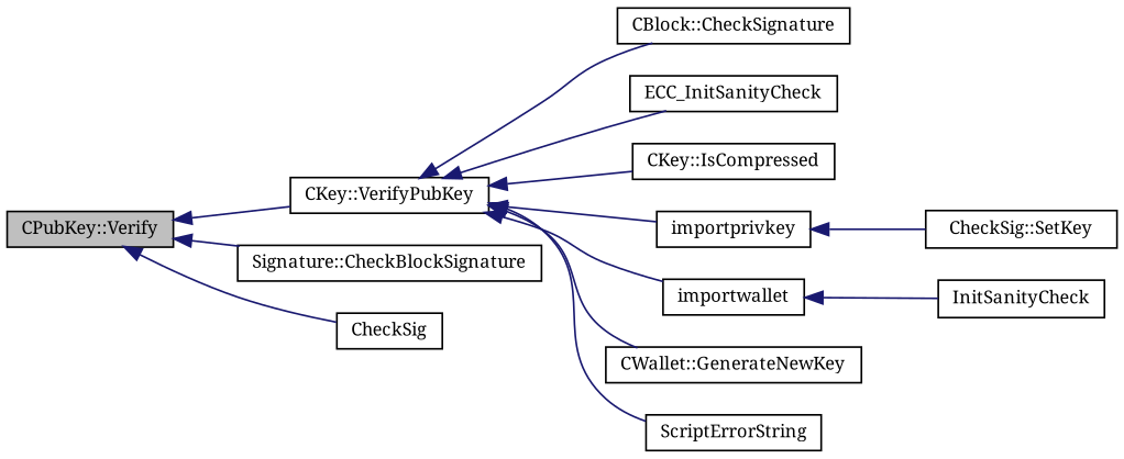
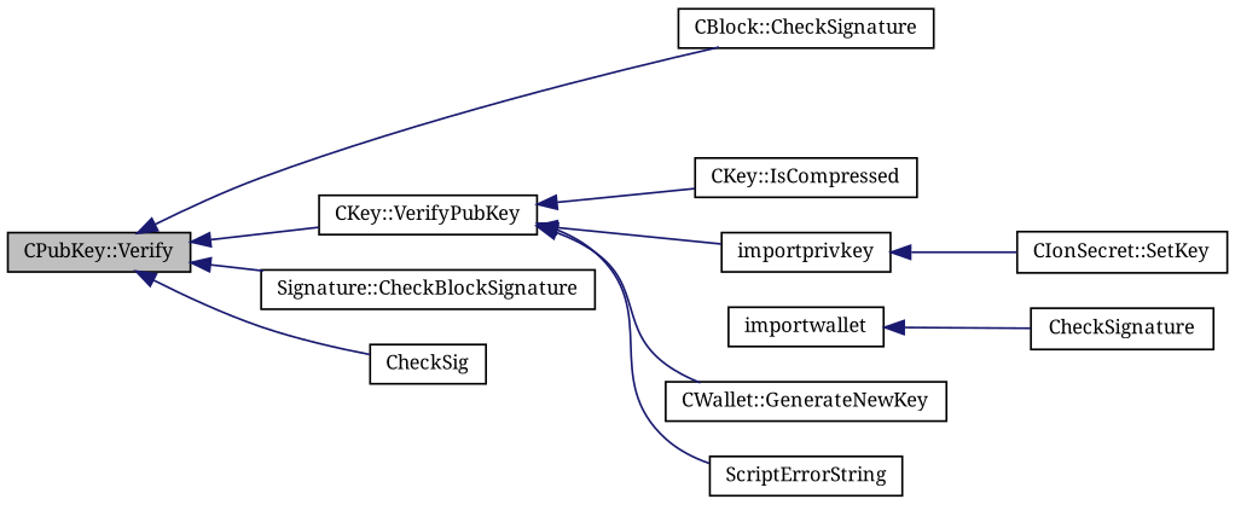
  digraph {
    fontname="Noto Serif"
    rankdir=LR
    node [color=black fillcolor=white fontname="Noto Serif" fontsize=10 shape=record style=filled]
    edge [color=midnightblue dir=back fontname="Noto Serif" fontsize=10 labelfontname=Helvetica labelfontsize=10 style=solid]
    n1 [fillcolor=grey75 fontcolor=black height=0.2 label="CPubKey::Verify" width=0.4]
    n2 [height=0.2 label="CBlock::CheckSignature" width=0.4]
    n3 [height=0.2 label="CKey::VerifyPubKey" width=0.4]
    n4 [height=0.2 label="Signature::CheckBlockSignature" width=0.4]
    n5 [height=0.2 label=CheckSig width=0.4]
-   n6 [height=0.2 label=ECC_InitSanityCheck width=0.4]
    n7 [height=0.2 label="CKey::IsCompressed" width=0.4]
    n8 [height=0.2 label=importprivkey width=0.4]
    n9 [height=0.2 label=importwallet width=0.4]
    n10 [height=0.2 label="CWallet::GenerateNewKey" width=0.4]
    n11 [height=0.2 label=ScriptErrorString width=0.4]
-   n12 [height=0.2 label="CheckSig::SetKey" width=0.4]
-   n13 [height=0.2 label=InitSanityCheck width=0.4]
-   n3 -> n2
+   n12 [height=0.2 label="CIonSecret::SetKey" width=0.4]
+   n13 [height=0.2 label=CheckSignature width=0.4]
+   n1 -> n2
    n1 -> n3
    n1 -> n4
    n1 -> n5
-   n3 -> n6
    n3 -> n7
    n3 -> n8
-   n3 -> n9
    n3 -> n10
    n3 -> n11
    n8 -> n12
    n9 -> n13
  }
